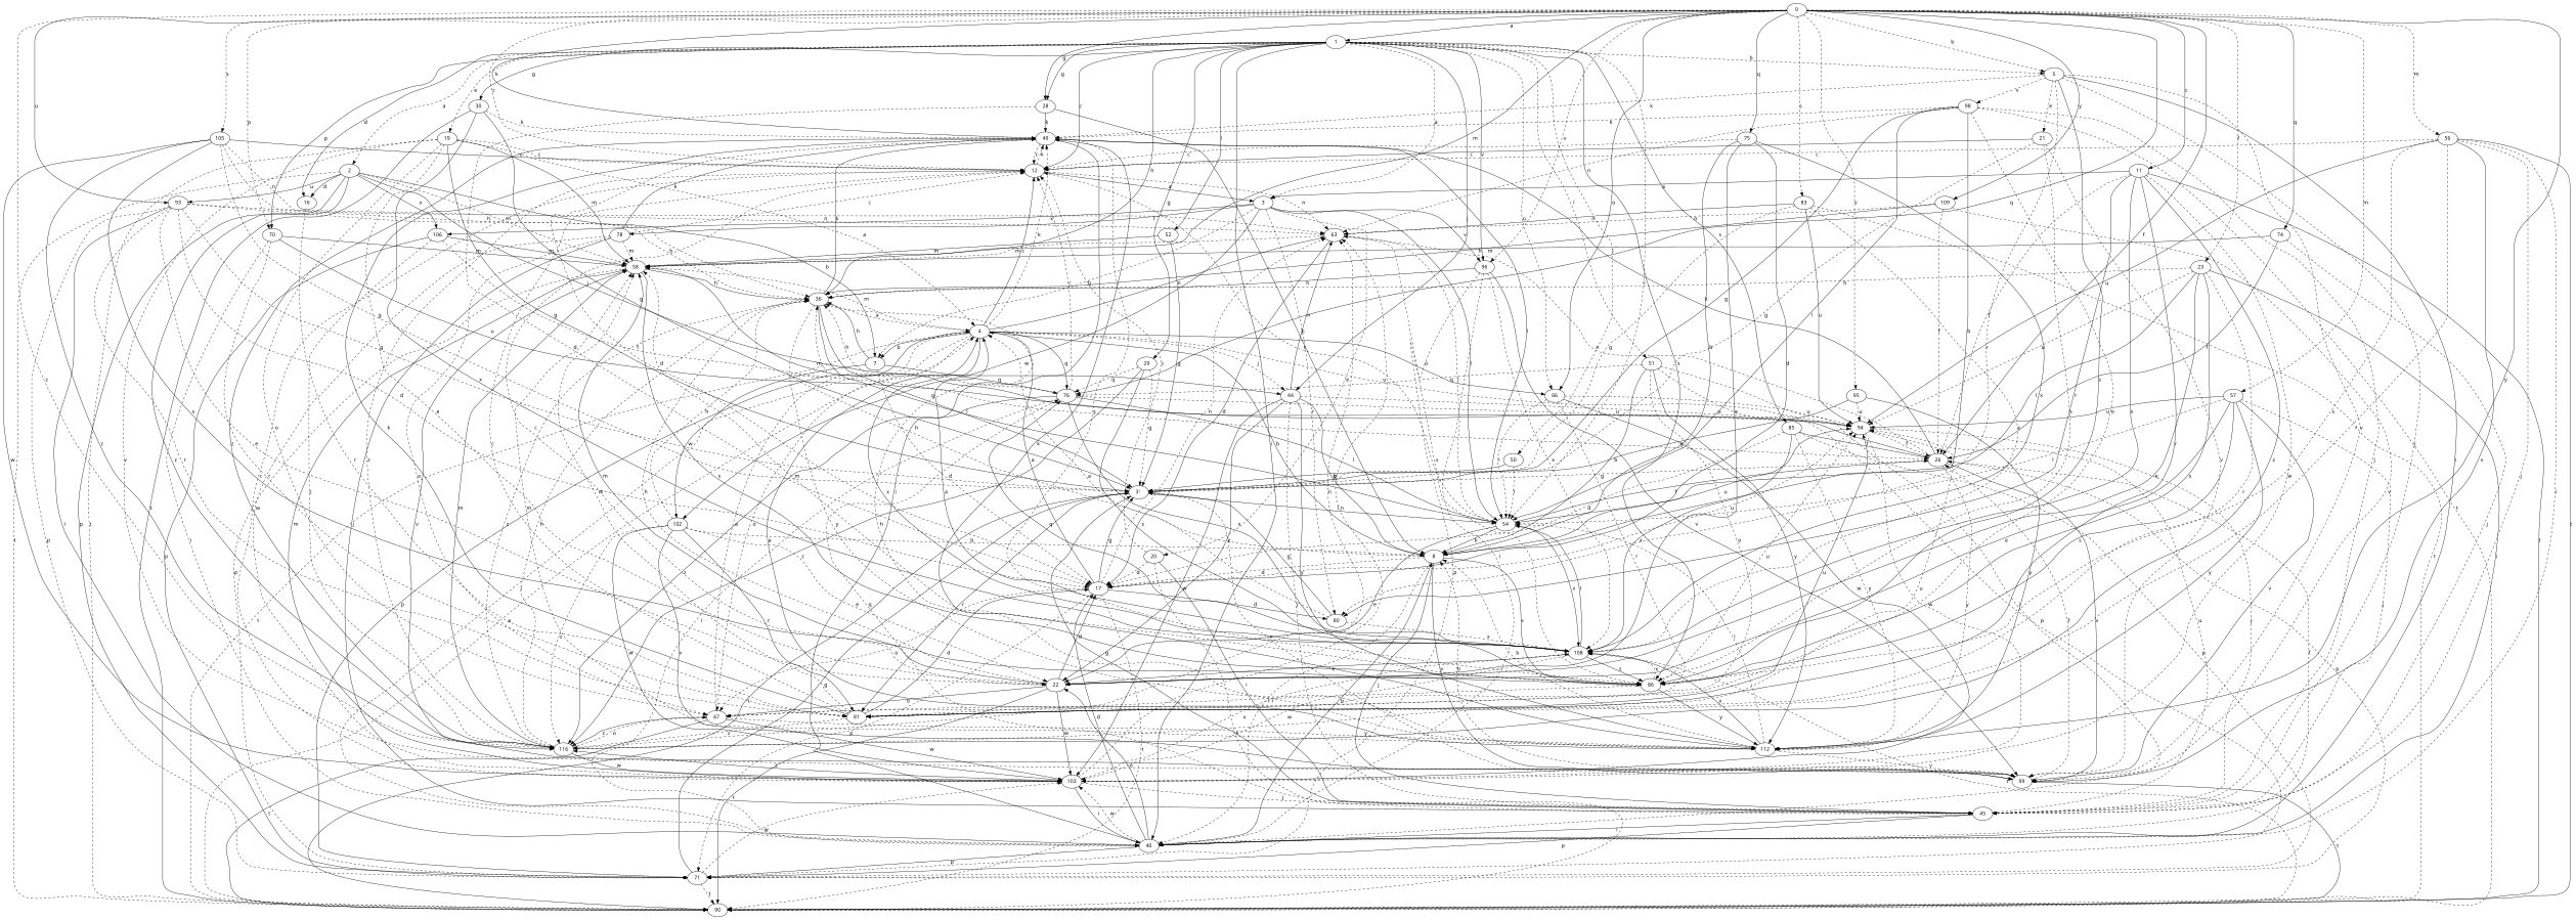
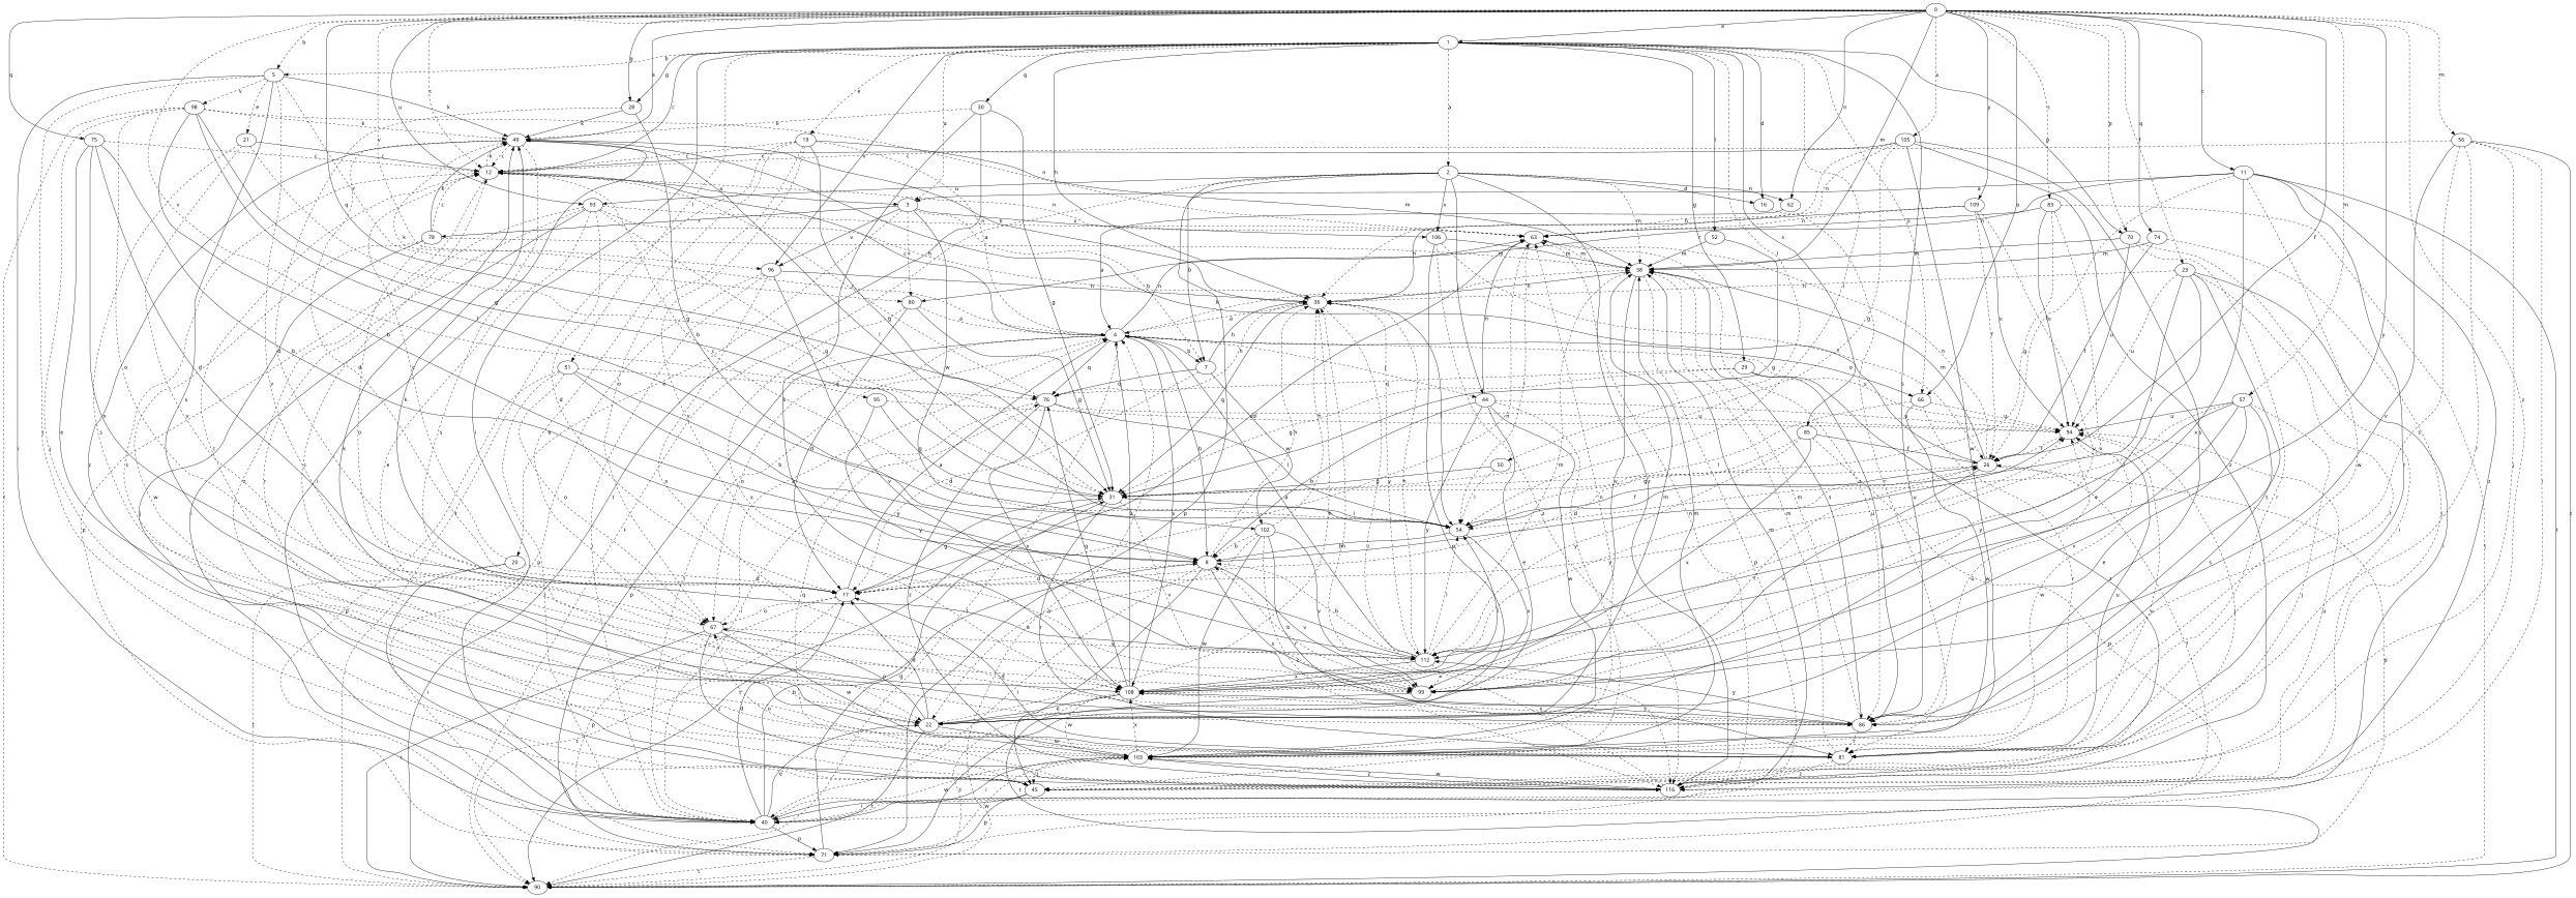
  strict digraph {
    fontname="Noto Sans"
    node [fontname="Noto Sans"]
    edge [fontname="Noto Sans" style=solid]
    0
    1
    5
    11
    12
    23
    26
    28
    49
    56
    57
    58
+   62
    66
    70
    74
    75
    76
    83
    93
    95
    96
    105
    109
    112
    116
    2
    3
    16
    19
    29
    30
    36
    40
    44
    50
    51
    52
    54
    85
    86
    80
    21
    45
    98
    99
    90
    108
    81
    103
    63
    94
    22
    71
    31
    8
    17
    4
    67
    7
    106
    20
    78
    102
    0 -> 1 [label=a]
    0 -> 5 [label=b style=dashed]
    0 -> 11 [label=c]
    0 -> 12 [label=c style=dashed]
    0 -> 23 [label=f style=dashed]
    0 -> 26 [label=f]
    0 -> 28 [label=g]
    0 -> 49 [label=k]
    0 -> 56 [label=m style=dashed]
    0 -> 57 [label=m style=dashed]
    0 -> 58 [label=m]
+   0 -> 62 [label=n]
    0 -> 66 [label=o]
    0 -> 70 [label=p style=dashed]
    0 -> 74 [label=q]
    0 -> 75 [label=q]
    0 -> 76 [label=q]
    0 -> 83 [label=s style=dashed]
    0 -> 93 [label=u]
    0 -> 95 [label=v style=dashed]
    0 -> 96 [label=v style=dashed]
    0 -> 105 [label=x style=dashed]
    0 -> 109 [label=y]
    0 -> 112 [label=y]
    0 -> 116 [label=z style=dashed]
    1 -> 5 [label=b style=dashed]
    1 -> 12 [label=c]
    1 -> 28 [label=g]
    1 -> 66 [label=o style=dashed]
    1 -> 70 [label=p]
    1 -> 96 [label=v]
    1 -> 2 [label=a style=dashed]
    1 -> 3 [label=a style=dashed]
    1 -> 16 [label=d]
    1 -> 19 [label=e style=dashed]
    1 -> 29 [label=g]
    1 -> 30 [label=g]
    1 -> 36 [label=h]
    1 -> 40 [label=i]
-   1 -> 44 [label=j]
    1 -> 50 [label=l style=dashed]
    1 -> 51 [label=l style=dashed]
    1 -> 52 [label=l]
    1 -> 54 [label=l style=dashed]
    1 -> 85 [label=s]
    1 -> 86 [label=s]
-   5 -> 49 [label=k style=dashed]
+   5 -> 49 [label=k]
    5 -> 40 [label=i]
    5 -> 86 [label=s]
    5 -> 80 [label=r style=dashed]
    5 -> 21 [label=e style=dashed]
    5 -> 45 [label=j style=dashed]
    5 -> 98 [label=v style=dashed]
    5 -> 99 [label=v style=dashed]
    11 -> 26 [label=f style=dashed]
    11 -> 116 [label=z]
    11 -> 3 [label=a]
    11 -> 80 [label=r]
    11 -> 90 [label=t]
    11 -> 108 [label=x]
    11 -> 81 [label=r]
    11 -> 103 [label=w style=dashed]
    12 -> 49 [label=k style=dashed]
    12 -> 116 [label=z style=dashed]
    12 -> 3 [label=a]
    12 -> 63 [label=n style=dashed]
    23 -> 36 [label=h style=dashed]
    23 -> 40 [label=i]
    23 -> 54 [label=l]
    23 -> 86 [label=s]
    23 -> 81 [label=r style=dashed]
    23 -> 94 [label=u style=dashed]
    23 -> 22 [label=e]
    26 -> 49 [label=k]
    26 -> 58 [label=m]
    26 -> 112 [label=y style=dashed]
    26 -> 99 [label=v]
    26 -> 63 [label=n style=dashed]
    26 -> 71 [label=p style=dashed]
    26 -> 31 [label=g style=dashed]
    28 -> 49 [label=k]
    28 -> 8 [label=b]
    28 -> 17 [label=d style=dashed]
    49 -> 12 [label=c style=dashed]
    49 -> 116 [label=z]
    49 -> 40 [label=i]
    49 -> 54 [label=l]
    49 -> 86 [label=s style=dashed]
    49 -> 17 [label=d style=dashed]
    56 -> 12 [label=c style=dashed]
    56 -> 40 [label=i style=dashed]
    56 -> 86 [label=s style=dashed]
    56 -> 45 [label=j style=dashed]
    56 -> 99 [label=v]
    56 -> 90 [label=t]
    56 -> 81 [label=r style=dashed]
-   56 -> 94 [label=u]
+   109 -> 94 [label=u]
    57 -> 112 [label=y]
    57 -> 54 [label=l style=dashed]
    57 -> 86 [label=s]
    57 -> 45 [label=j style=dashed]
    57 -> 99 [label=v]
    57 -> 94 [label=u]
    57 -> 22 [label=e]
    58 -> 36 [label=h]
    58 -> 86 [label=s]
    58 -> 99 [label=v]
    58 -> 71 [label=p style=dashed]
+   62 -> 4 [label=a]
    66 -> 54 [label=l style=dashed]
    66 -> 81 [label=r style=dashed]
    66 -> 103 [label=w]
    66 -> 94 [label=u style=dashed]
    70 -> 58 [label=m]
    70 -> 40 [label=i style=dashed]
    70 -> 81 [label=r style=dashed]
    70 -> 94 [label=u]
    74 -> 26 [label=f]
    74 -> 58 [label=m]
    74 -> 45 [label=j style=dashed]
    75 -> 12 [label=c style=dashed]
    75 -> 108 [label=x]
    75 -> 22 [label=e]
    75 -> 8 [label=b]
    75 -> 17 [label=d]
    76 -> 12 [label=c style=dashed]
    76 -> 116 [label=z]
    76 -> 36 [label=h style=dashed]
    76 -> 40 [label=i style=dashed]
    76 -> 54 [label=l]
    76 -> 108 [label=x]
    76 -> 94 [label=u style=dashed]
    83 -> 90 [label=t style=dashed]
    83 -> 108 [label=x style=dashed]
    83 -> 63 [label=n]
    83 -> 94 [label=u]
    83 -> 31 [label=g style=dashed]
    93 -> 36 [label=h style=dashed]
    93 -> 40 [label=i]
    93 -> 81 [label=r style=dashed]
    93 -> 63 [label=n style=dashed]
    93 -> 22 [label=e style=dashed]
    93 -> 71 [label=p style=dashed]
    93 -> 31 [label=g style=dashed]
    93 -> 17 [label=d style=dashed]
    95 -> 112 [label=y]
    95 -> 94 [label=u style=dashed]
    95 -> 31 [label=g]
    96 -> 36 [label=h]
    96 -> 40 [label=i style=dashed]
    96 -> 99 [label=v]
    96 -> 108 [label=x style=dashed]
    96 -> 71 [label=p style=dashed]
    105 -> 12 [label=c]
    105 -> 116 [label=z]
    105 -> 36 [label=h style=dashed]
    105 -> 86 [label=s]
    105 -> 103 [label=w]
    105 -> 63 [label=n style=dashed]
    105 -> 31 [label=g style=dashed]
    109 -> 26 [label=f style=dashed]
    109 -> 36 [label=h]
    109 -> 99 [label=v style=dashed]
    109 -> 63 [label=n style=dashed]
    112 -> 49 [label=k]
    112 -> 58 [label=m style=dashed]
    112 -> 36 [label=h style=dashed]
    112 -> 54 [label=l style=dashed]
    112 -> 99 [label=v style=dashed]
    112 -> 108 [label=x]
    112 -> 8 [label=b style=dashed]
    112 -> 4 [label=a]
    116 -> 58 [label=m]
    116 -> 36 [label=h style=dashed]
    116 -> 103 [label=w]
    116 -> 63 [label=n style=dashed]
    116 -> 94 [label=u style=dashed]
    116 -> 67 [label=o style=dashed]
    2 -> 58 [label=m style=dashed]
+   2 -> 62 [label=n]
    2 -> 93 [label=u]
    2 -> 116 [label=z]
    2 -> 16 [label=d]
    2 -> 44 [label=j]
    2 -> 90 [label=t style=dashed]
    2 -> 71 [label=p]
    2 -> 7 [label=b]
    2 -> 106 [label=x]
    3 -> 96 [label=v]
-   3 -> 54 [label=l]
    3 -> 80 [label=r style=dashed]
    3 -> 7 [label=b style=dashed]
    3 -> 106 [label=x]
    3 -> 20 [label=e style=dashed]
    3 -> 78 [label=r]
    3 -> 102 [label=w]
    16 -> 81 [label=r style=dashed]
    19 -> 12 [label=c style=dashed]
    19 -> 58 [label=m]
    19 -> 99 [label=v style=dashed]
    19 -> 90 [label=t style=dashed]
    19 -> 22 [label=e style=dashed]
    19 -> 31 [label=g]
    19 -> 4 [label=a style=dashed]
    19 -> 67 [label=o style=dashed]
    29 -> 76 [label=q style=dashed]
    29 -> 116 [label=z]
    29 -> 86 [label=s]
    29 -> 31 [label=g style=dashed]
    30 -> 49 [label=k style=dashed]
    30 -> 90 [label=t]
    30 -> 108 [label=x]
    30 -> 31 [label=g]
    36 -> 49 [label=k]
    36 -> 112 [label=y style=dashed]
    36 -> 116 [label=z style=dashed]
    36 -> 54 [label=l]
    36 -> 31 [label=g]
    36 -> 4 [label=a style=dashed]
    40 -> 26 [label=f style=dashed]
    40 -> 103 [label=w style=dashed]
    40 -> 22 [label=e]
    40 -> 71 [label=p]
    40 -> 8 [label=b]
    40 -> 17 [label=d]
    44 -> 112 [label=y]
    44 -> 45 [label=j style=dashed]
    44 -> 103 [label=w]
    44 -> 63 [label=n]
    44 -> 94 [label=u style=dashed]
    44 -> 22 [label=e]
    44 -> 8 [label=b]
    50 -> 54 [label=l style=dashed]
    50 -> 31 [label=g]
    51 -> 76 [label=q style=dashed]
    51 -> 112 [label=y]
    51 -> 40 [label=i style=dashed]
    51 -> 71 [label=p style=dashed]
    51 -> 8 [label=b]
    51 -> 67 [label=o style=dashed]
    52 -> 58 [label=m]
    52 -> 31 [label=g]
    54 -> 12 [label=c style=dashed]
    54 -> 26 [label=f]
    54 -> 108 [label=x]
-   54 -> 22 [label=e]
    54 -> 8 [label=b]
    85 -> 26 [label=f]
    85 -> 112 [label=y style=dashed]
    85 -> 108 [label=x]
    85 -> 71 [label=p style=dashed]
    85 -> 17 [label=d style=dashed]
    86 -> 58 [label=m style=dashed]
    86 -> 112 [label=y]
    86 -> 108 [label=x style=dashed]
    86 -> 81 [label=r style=dashed]
    86 -> 94 [label=u style=dashed]
    80 -> 108 [label=x style=dashed]
    80 -> 31 [label=g]
-   17 -> 80 [label=d]
+   80 -> 17 [label=d]
    80 -> 4 [label=a style=dashed]
    21 -> 12 [label=c]
    21 -> 86 [label=s style=dashed]
    21 -> 99 [label=v style=dashed]
    21 -> 31 [label=g style=dashed]
    45 -> 76 [label=q style=dashed]
    45 -> 40 [label=i]
    45 -> 94 [label=u style=dashed]
    45 -> 71 [label=p]
-   45 -> 31 [label=g]
    98 -> 49 [label=k style=dashed]
    98 -> 54 [label=l]
    98 -> 45 [label=j style=dashed]
    98 -> 90 [label=t style=dashed]
    98 -> 63 [label=n style=dashed]
    98 -> 31 [label=g]
    98 -> 8 [label=b]
    98 -> 67 [label=o style=dashed]
    99 -> 26 [label=f style=dashed]
    99 -> 90 [label=t]
    99 -> 8 [label=b style=dashed]
    90 -> 4 [label=a style=dashed]
    108 -> 76 [label=q]
    108 -> 54 [label=l]
    108 -> 86 [label=s]
    108 -> 90 [label=t style=dashed]
    108 -> 103 [label=w style=dashed]
    108 -> 22 [label=e]
    108 -> 4 [label=a]
    81 -> 12 [label=c style=dashed]
    81 -> 49 [label=k]
    81 -> 58 [label=m style=dashed]
    81 -> 116 [label=z style=dashed]
    81 -> 94 [label=u]
    81 -> 17 [label=d]
    103 -> 12 [label=c style=dashed]
    103 -> 58 [label=m]
    103 -> 116 [label=z]
    103 -> 40 [label=i]
    103 -> 45 [label=j style=dashed]
    103 -> 108 [label=x style=dashed]
    103 -> 63 [label=n style=dashed]
    63 -> 58 [label=m style=dashed]
    63 -> 54 [label=l style=dashed]
    63 -> 86 [label=s style=dashed]
    63 -> 17 [label=d]
    94 -> 26 [label=f style=dashed]
    94 -> 45 [label=j style=dashed]
    94 -> 103 [label=w style=dashed]
    22 -> 12 [label=c style=dashed]
    22 -> 58 [label=m]
    22 -> 36 [label=h style=dashed]
    22 -> 90 [label=t]
    22 -> 103 [label=w]
    22 -> 17 [label=d]
    22 -> 67 [label=o]
    71 -> 90 [label=t style=dashed]
    71 -> 103 [label=w style=dashed]
    71 -> 31 [label=g]
    31 -> 54 [label=l]
    31 -> 99 [label=v style=dashed]
    31 -> 90 [label=t]
    31 -> 81 [label=r]
    8 -> 36 [label=h style=dashed]
    8 -> 40 [label=i style=dashed]
    8 -> 86 [label=s]
    8 -> 45 [label=j]
    8 -> 99 [label=v]
    8 -> 94 [label=u]
    8 -> 17 [label=d style=dashed]
    17 -> 90 [label=t style=dashed]
    17 -> 63 [label=n style=dashed]
    17 -> 94 [label=u style=dashed]
    17 -> 71 [label=p style=dashed]
    17 -> 31 [label=g]
    17 -> 4 [label=a]
    17 -> 67 [label=o style=dashed]
    4 -> 12 [label=c]
    4 -> 49 [label=k style=dashed]
    4 -> 58 [label=m style=dashed]
    4 -> 66 [label=o]
    4 -> 76 [label=q]
    4 -> 40 [label=i style=dashed]
    4 -> 44 [label=j style=dashed]
    4 -> 90 [label=t style=dashed]
    4 -> 108 [label=x]
    4 -> 63 [label=n]
    4 -> 94 [label=u style=dashed]
    4 -> 71 [label=p]
    4 -> 8 [label=b]
    4 -> 67 [label=o style=dashed]
    4 -> 7 [label=b]
    67 -> 112 [label=y style=dashed]
    67 -> 116 [label=z]
    67 -> 90 [label=t]
    67 -> 103 [label=w]
    67 -> 4 [label=a style=dashed]
    7 -> 76 [label=q]
    7 -> 36 [label=h]
    7 -> 17 [label=d style=dashed]
    7 -> 102 [label=w]
    106 -> 26 [label=f style=dashed]
    106 -> 58 [label=m]
    106 -> 116 [label=z style=dashed]
    106 -> 71 [label=p]
    20 -> 12 [label=c style=dashed]
-   20 -> 45 [label=i]
+   20 -> 40 [label=i]
    20 -> 90 [label=t style=dashed]
    20 -> 17 [label=d style=dashed]
    78 -> 12 [label=c style=dashed]
    78 -> 49 [label=k]
    78 -> 58 [label=m style=dashed]
    78 -> 45 [label=j]
    78 -> 103 [label=w style=dashed]
    78 -> 67 [label=o style=dashed]
    102 -> 116 [label=z style=dashed]
    102 -> 36 [label=h style=dashed]
    102 -> 99 [label=v]
    102 -> 81 [label=r]
    102 -> 103 [label=w]
    102 -> 22 [label=e style=dashed]
    102 -> 8 [label=b style=dashed]
  }
